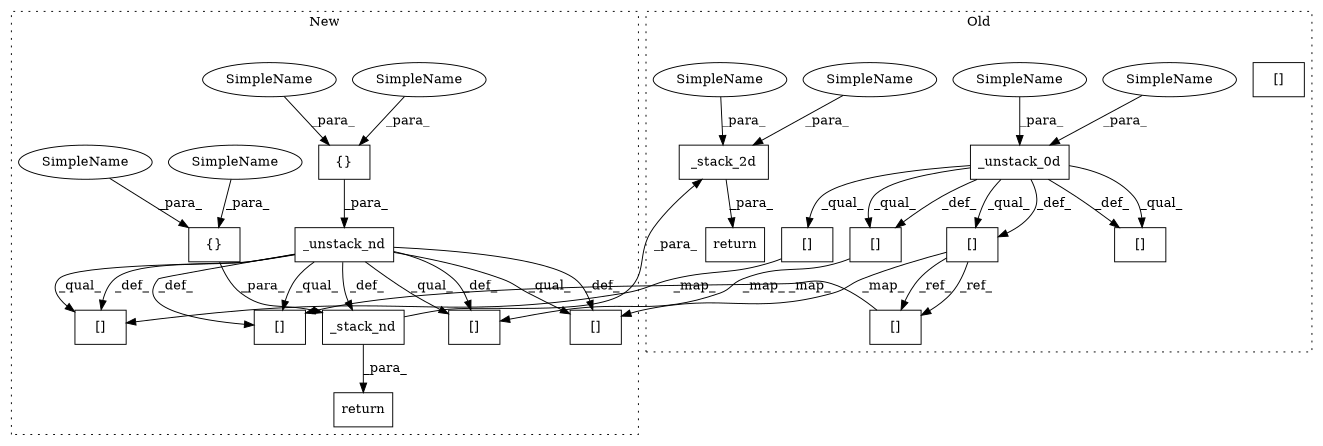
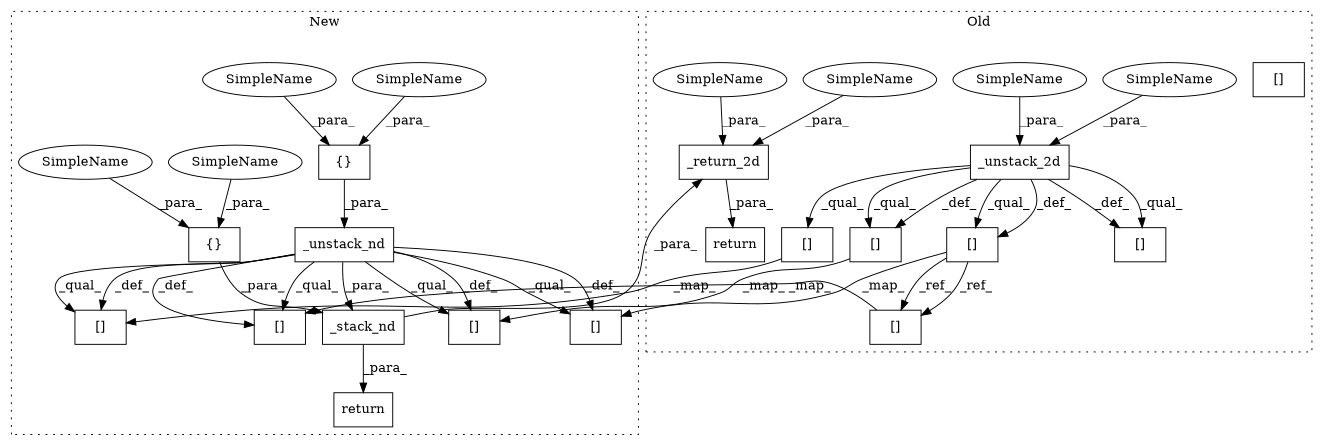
  digraph {
    node [a=2 l="10,1" s="23175,23186" shape=box]
-   n1 [a=32 l="12,1" label=_unstack_0d s="22776,22812"]
+   n1 [a=32 l="12,1" label=_unstack_2d s="22776,22812"]
    n2 [label="[]" s="23414,23443"]
-   n3 [a=32 label=_stack_2d s="23588,23621"]
+   n3 [a=32 label=_return_2d s="23588,23621"]
    n4 [label="[]"]
    n5 [l="27,1" label="[]" s="23496,23524"]
    n6 [a=41 l=7 label=return s=23581]
    n7 [label="[]"]
    n8 [label="[]" s="23545,23556"]
    n9 [l="27,1" label="[]" s="23496,23524"]
    n10 [a=42 l=8 label=SimpleName s=22804 shape=ellipse]
    n11 [a=42 l=8 label=SimpleName s=23613 shape=ellipse]
    n12 [a=42 l=7 label=SimpleName s=23605 shape=ellipse]
    n13 [a=42 l=7 label=SimpleName s=22796 shape=ellipse]
    n14 [a=4 l="1,1" label="{}" s="22909,22926"]
    n15 [label="[]" s="23529,23558"]
    n16 [a=4 l="1,1" label="{}" s="23729,23746"]
    n17 [a=32 label=_stack_nd s="23703,23747"]
    n18 [a=32 l="12,1" label=_unstack_nd s="22880,22927"]
    n19 [label="[]" s="23290,23301"]
    n20 [l="27,1" label="[]" s="23611,23639"]
    n21 [a=41 l=7 label=return s=23696]
    n22 [label="[]" s="23660,23671"]
    n23 [a=42 l=7 label=SimpleName s=22910 shape=ellipse]
    n24 [a=42 l=7 label=SimpleName s=23730 shape=ellipse]
    n25 [a=42 l=8 label=SimpleName s=22918 shape=ellipse]
    n26 [a=42 l=8 label=SimpleName s=23738 shape=ellipse]
    subgraph cluster_1 {
      label=Old
      style=dotted
      n1
      n2
      n3
      n4
      n5
      n6
      n7
      n8
      n9
      n10
      n11
      n12
      n13
    }
    subgraph cluster_2 {
      label=New
      style=dotted
      n14
      n15
      n16
      n17
      n18
      n19
      n20
      n21
      n22
      n23
      n24
      n25
      n26
    }
    n1 -> n2 [label=_def_]
    n1 -> n2 [label=_qual_]
    n1 -> n4 [label=_qual_]
    n1 -> n7 [label=_def_]
    n1 -> n7 [label=_qual_]
    n1 -> n8 [label=_def_]
    n1 -> n8 [label=_qual_]
    n2 -> n9 [label=_ref_]
    n2 -> n9 [label=_ref_]
    n2 -> n15 [label=_map_]
    n3 -> n6 [label=_para_]
    n4 -> n19 [label=_map_]
    n8 -> n22 [label=_map_]
    n9 -> n20 [label=_map_]
    n10 -> n1 [label=_para_]
    n11 -> n3 [label=_para_]
    n12 -> n3 [label=_para_]
    n13 -> n1 [label=_para_]
    n14 -> n18 [label=_para_]
    n16 -> n17 [label=_para_]
    n17 -> n3 [label=_para_]
    n17 -> n21 [label=_para_]
    n18 -> n15 [label=_def_]
    n18 -> n15 [label=_qual_]
-   n18 -> n17 [label=_def_]
+   n18 -> n17 [label=_para_]
    n18 -> n19 [label=_def_]
    n18 -> n19 [label=_qual_]
    n18 -> n20 [label=_qual_]
    n18 -> n20 [label=_def_]
    n18 -> n22 [label=_qual_]
    n18 -> n22 [label=_def_]
    n23 -> n14 [label=_para_]
    n24 -> n16 [label=_para_]
    n25 -> n14 [label=_para_]
    n26 -> n16 [label=_para_]
  }
